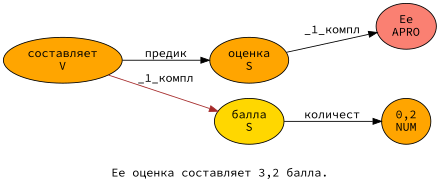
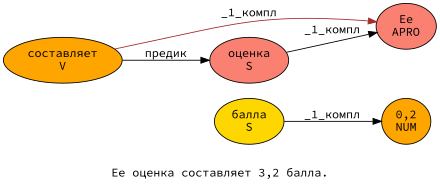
  digraph {
    fontname="Source Code Pro"
    label="Ее оценка составляет 3,2 балла."
    rankdir=LR
    node [fillcolor=salmon fontname="Source Code Pro" penwidth=1 shape=ellipse style=filled]
    edge [color=black fontname="Source Code Pro"]
    n1 [label="Ее\nAPRO"]
-   n2 [fillcolor=orange label="оценка\nS"]
+   n2 [label="оценка\nS"]
    n3 [fillcolor=orange label="составляет\nV"]
    n4 [fillcolor=gold label="балла\nS"]
    n5 [fillcolor=orange label="0,2\nNUM"]
    n2 -> n1 [label="_1_компл"]
    n3 -> n2 [label="предик"]
-   n3 -> n4 [color=brown label="_1_компл"]
-   n4 -> n5 [label="количест"]
+   n3 -> n1 [color=brown label="_1_компл"]
+   n4 -> n5 [label="_1_компл"]
  }
